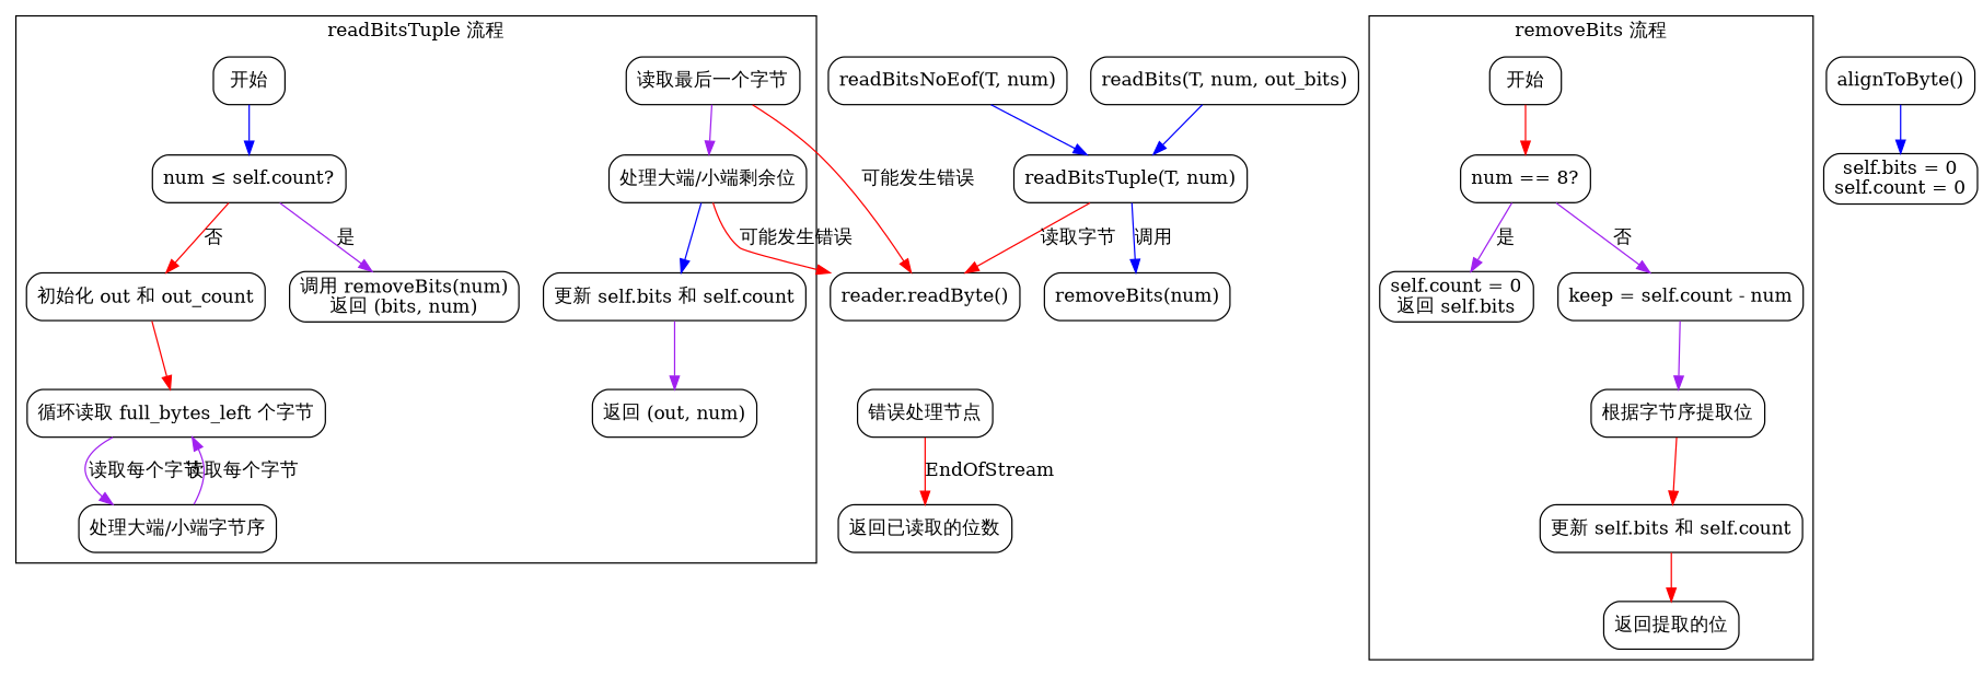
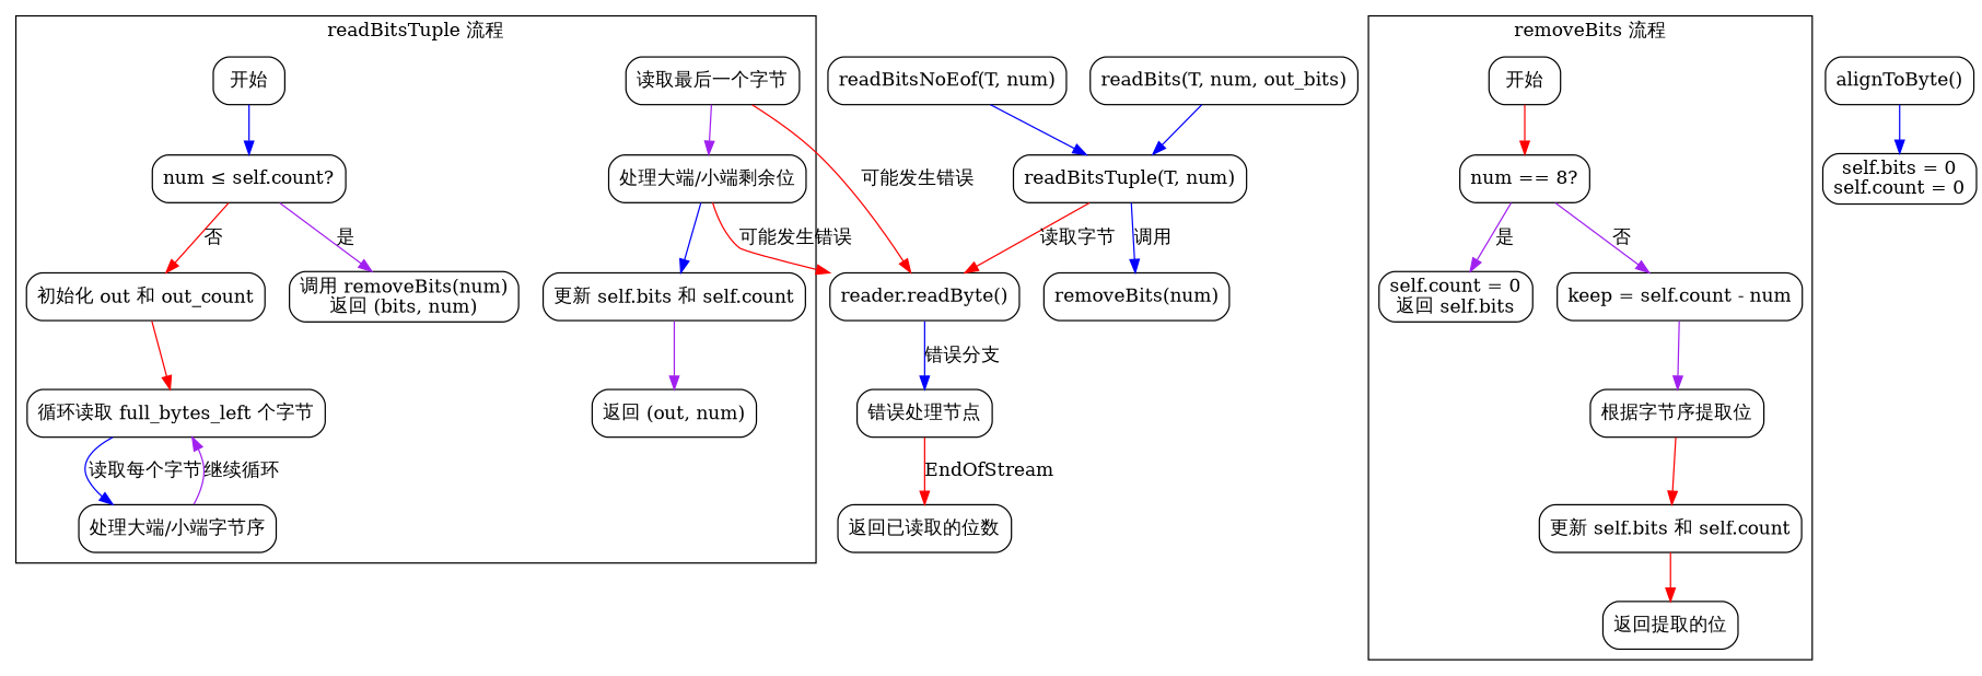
  digraph {
    rankdir=TB
    node [shape=rectangle style=rounded]
    edge [color=red]
    n1 [label="开始"]
    n2 [label="num ≤ self.count?"]
    n3 [label="调用 removeBits(num)\n返回 (bits, num)"]
    n4 [label="初始化 out 和 out_count"]
    n5 [label="循环读取 full_bytes_left 个字节"]
    n6 [label="处理大端/小端字节序"]
    n7 [label="读取最后一个字节"]
    n8 [label="处理大端/小端剩余位"]
    n9 [label="更新 self.bits 和 self.count"]
    n10 [label="返回 (out, num)"]
    n11 [label="开始"]
    n12 [label="num == 8?"]
    n13 [label="self.count = 0\n返回 self.bits"]
    n14 [label="keep = self.count - num"]
    n15 [label="根据字节序提取位"]
    n16 [label="更新 self.bits 和 self.count"]
    n17 [label="返回提取的位"]
    "reader.readByte()"
    n19 [label="readBitsNoEof(T, num)"]
    n20 [label="readBitsTuple(T, num)"]
    n21 [label="removeBits(num)"]
    n22 [label="readBits(T, num, out_bits)"]
    "错误处理节点"
    n24 [label="alignToByte()"]
    "self.bits = 0\nself.count = 0"
    "返回已读取的位数"
    subgraph cluster_1 {
      label="readBitsTuple 流程"
      n1
      n2
      n3
      n4
      n5
      n6
      n7
      n8
      n9
      n10
    }
    subgraph cluster_2 {
      label="removeBits 流程"
      n11
      n12
      n13
      n14
      n15
      n16
      n17
    }
    n1 -> n2 [color=blue]
    n2 -> n3 [color=purple label="是"]
    n2 -> n4 [label="否"]
    n4 -> n5
-   n5 -> n6 [color=purple label="读取每个字节"]
-   n6 -> n5 [color=purple label="读取每个字节"]
+   n5 -> n6 [color=blue label="读取每个字节"]
+   n6 -> n5 [color=purple label="继续循环"]
    n7 -> n8 [color=purple]
    n7 -> "reader.readByte()" [label="可能发生错误"]
    n8 -> n9 [color=blue]
    n8 -> "reader.readByte()" [label="可能发生错误"]
    n9 -> n10 [color=purple]
    n11 -> n12
    n12 -> n13 [color=purple label="是"]
    n12 -> n14 [color=purple label="否"]
    n14 -> n15 [color=purple]
    n15 -> n16
    n16 -> n17
+   "reader.readByte()" -> "错误处理节点" [color=blue label="错误分支"]
    n19 -> n20 [color=blue]
    n20 -> "reader.readByte()" [label="读取字节"]
    n20 -> n21 [color=blue label="调用"]
    n22 -> n20 [color=blue]
    "错误处理节点" -> "返回已读取的位数" [label=EndOfStream]
    n24 -> "self.bits = 0\nself.count = 0" [color=blue]
  }
